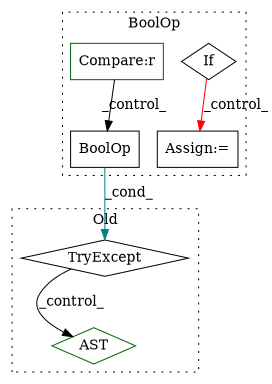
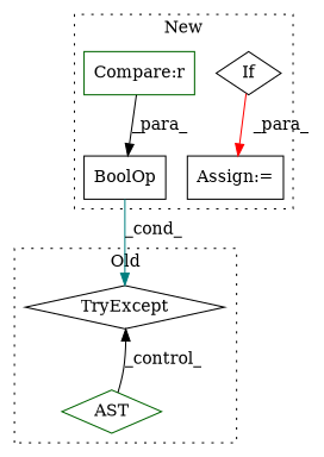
  digraph {
    node [color=black l=3 shape=diamond]
    edge [color=black]
    n1 [a=71 l=17 label=TryExcept s=3271]
    n2 [a=2 color=darkgreen l="6,0" label=AST s="3342,0"]
    n3 [a=72 l=60 label=BoolOp s=832 shape=box]
    n4 [a=96 label=If s=829]
    n5 [a=40 color=darkgreen l=27 label="Compare:r" s=865 shape=box]
    n6 [a=68 label="Assign:=" s=1381 shape=box]
    subgraph cluster_1 {
      label=Old
      style=dotted
      n1
      n2
    }
    subgraph cluster_2 {
-     label=BoolOp
+     label=New
      style=dotted
      n3
      n4
      n5
      n6
    }
-   n1 -> n2 [label=_control_]
+   n2 -> n1 [label=_control_]
    n3 -> n1 [color=teal label=_cond_]
-   n4 -> n6 [color=red label=_control_]
-   n5 -> n3 [label=_control_]
+   n4 -> n6 [color=red label=_para_]
+   n5 -> n3 [label=_para_]
  }
